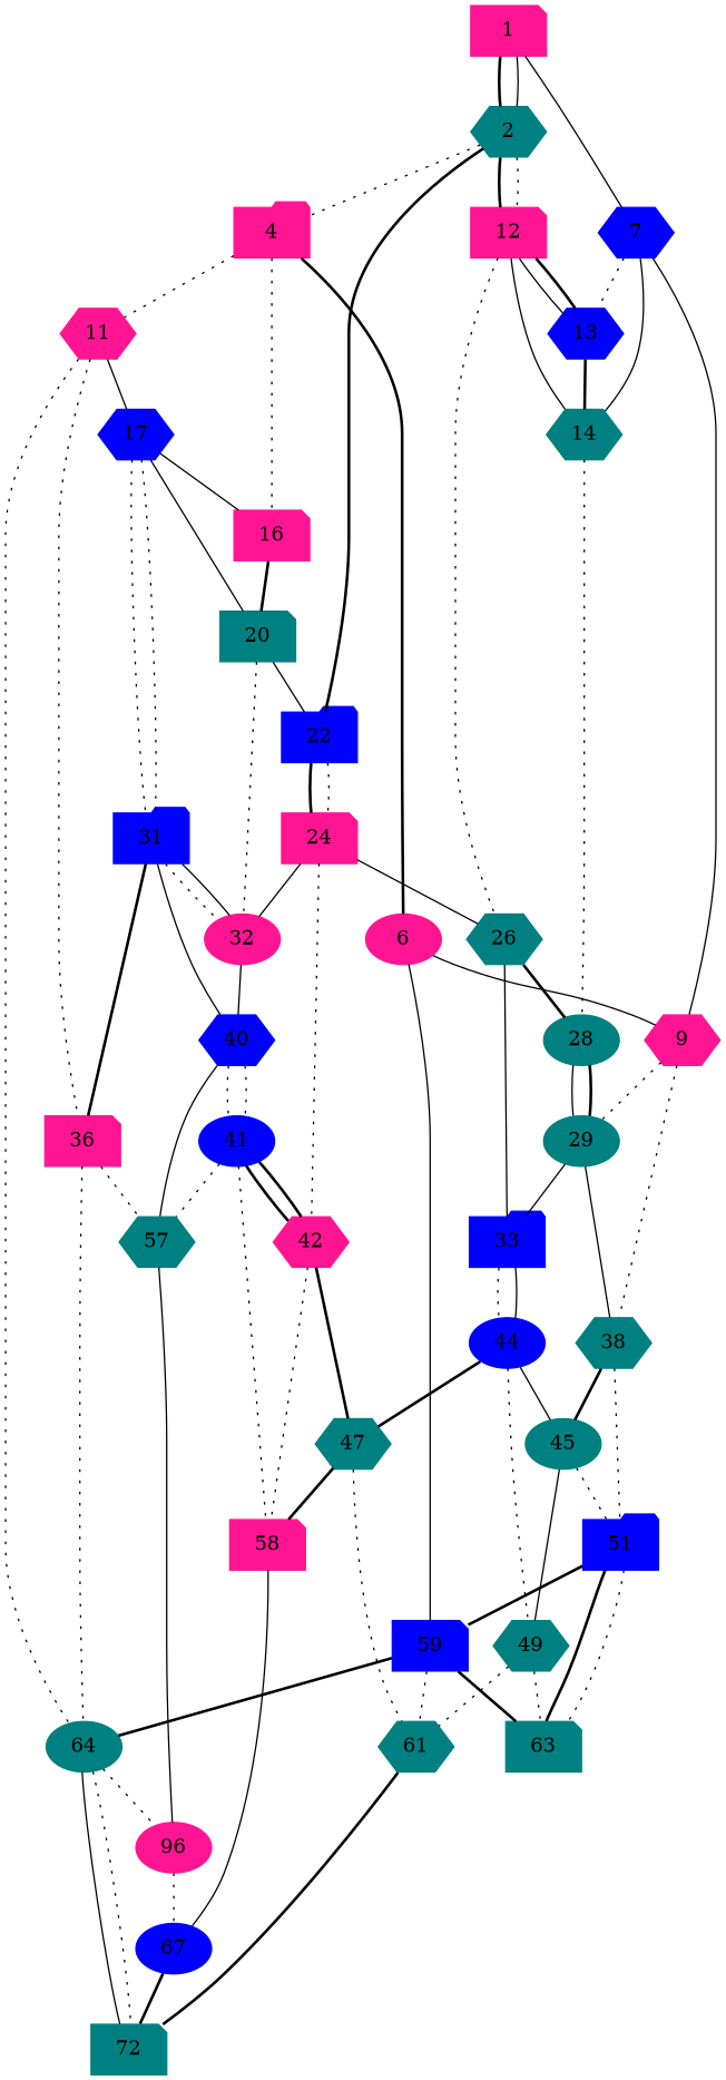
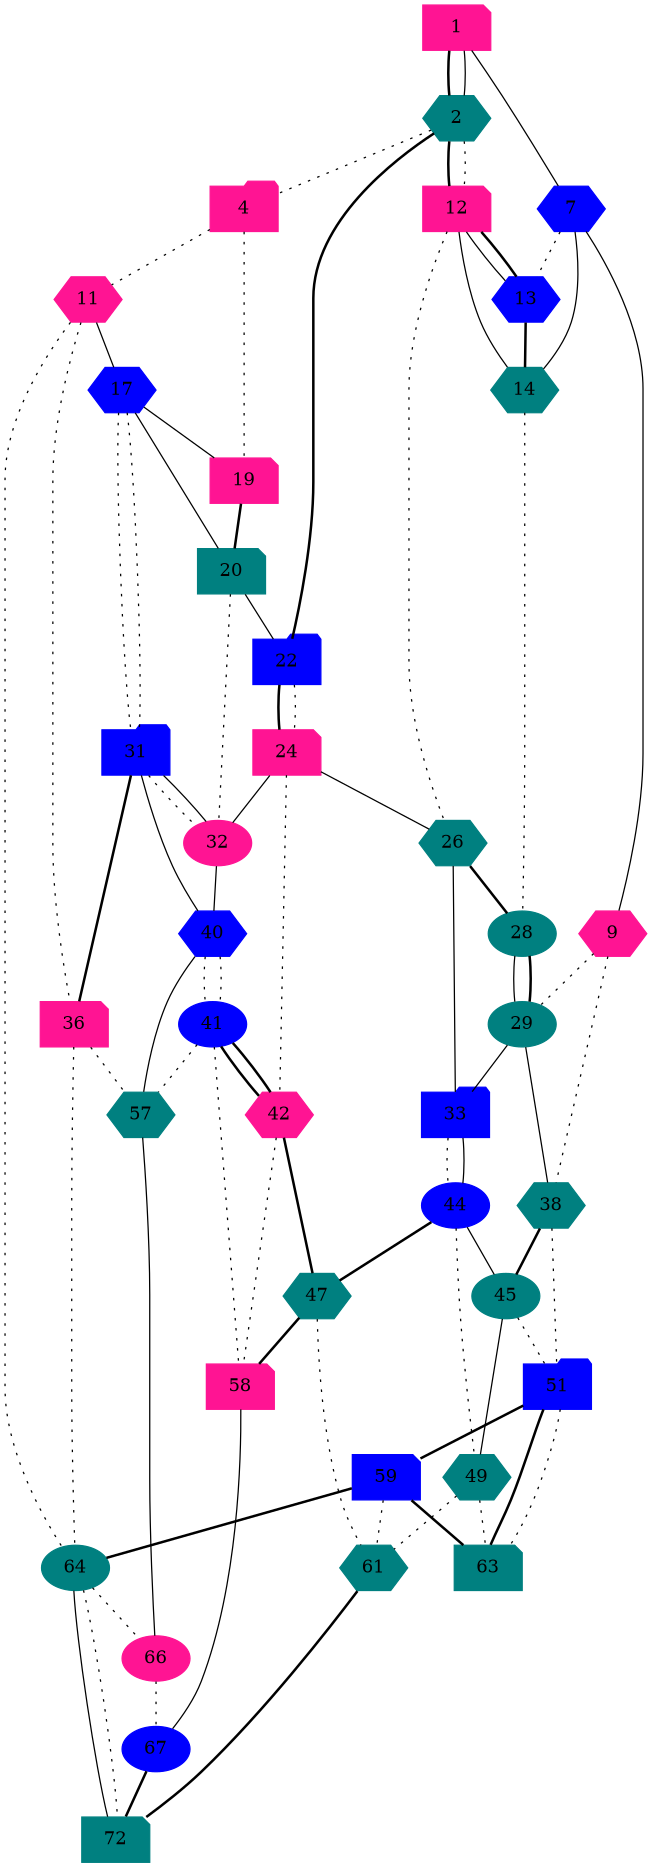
  graph {
    node [color=teal shape=hexagon style=filled]
    edge [style=dotted]
    1 [color=deeppink shape=note]
    2 [super="+3"]
    7 [color=blue super="+8"]
    4 [color=deeppink shape=folder super="+5"]
    12 [color=deeppink shape=note super="+23"]
    22 [color=blue shape=folder]
    9 [color=deeppink super="+30"]
    13 [color=blue]
    14 [super="+15"]
-   6 [color=deeppink shape=ellipse super="+10"]
    11 [color=deeppink super="+16"]
-   19 [color=deeppink shape=note label=16]
+   19 [color=deeppink shape=note]
    26 [super="+27"]
    24 [color=deeppink shape=note super="+25"]
    59 [color=blue shape=note super="+70"]
    17 [color=blue super="+18"]
    36 [color=deeppink shape=note super="+56"]
    64 [shape=ellipse super="+65"]
    20 [shape=note super="+21"]
    29 [shape=ellipse super="+34"]
    38 [super="+39"]
    61 [super="+71"]
    63 [shape=note]
    28 [shape=ellipse]
    33 [color=blue shape=folder]
    45 [shape=ellipse super="+50"]
    51 [color=blue shape=folder super="+52"]
    31 [color=blue shape=folder super="+37"]
    57 [super="+58"]
-   66 [color=deeppink shape=ellipse super="+69" label=96]
+   66 [color=deeppink shape=ellipse super="+69"]
    72 [shape=note]
    32 [color=deeppink shape=ellipse super="+35"]
    40 [color=blue super="+43"]
    42 [color=deeppink super="+46"]
    n35 [color=deeppink label=58 shape=note super="+55"]
    47 [super="+60"]
    44 [color=blue shape=ellipse super="+48"]
    41 [color=blue shape=ellipse super="+53"]
    49 [super="+62"]
    67 [color=blue shape=ellipse super="+68"]
    1 -- 2 [style=bold]
    1 -- 2 [style=solid]
    1 -- 7 [style=solid]
    2 -- 4
    2 -- 12 [style=bold]
    2 -- 12
    2 -- 22 [style=bold]
    7 -- 9 [style=solid]
    7 -- 13
    7 -- 14 [style=solid]
-   4 -- 6 [style=bold]
    4 -- 11
    4 -- 19
    12 -- 13 [style=solid]
    12 -- 13 [style=bold]
    12 -- 14 [style=solid]
    12 -- 26
    22 -- 24 [style=bold]
    22 -- 24
    9 -- 29
    9 -- 38
    13 -- 14 [style=bold]
    14 -- 28
-   6 -- 9 [style=solid]
-   6 -- 59 [style=solid]
    11 -- 17 [style=solid]
    11 -- 36
    11 -- 64
    19 -- 20 [style=bold]
    26 -- 28 [style=bold]
    26 -- 33 [style=solid]
    24 -- 26 [style=solid]
    24 -- 32 [style=solid]
    24 -- 42
    59 -- 64 [style=bold]
    59 -- 61
    59 -- 63 [style=bold]
    17 -- 19 [style=solid]
    17 -- 20 [style=solid]
    17 -- 31
    17 -- 31
    36 -- 64
    36 -- 57
    64 -- 66
    64 -- 72 [style=solid]
    64 -- 72
    20 -- 22 [style=solid]
    20 -- 32
    29 -- 38 [style=solid]
    29 -- 33 [style=solid]
    38 -- 45 [style=bold]
    38 -- 51
    61 -- 72 [style=bold]
    28 -- 29 [style=solid]
    28 -- 29 [style=bold]
    33 -- 44
    33 -- 44 [style=solid]
    45 -- 51
    45 -- 49 [style=solid]
    51 -- 59 [style=bold]
    51 -- 63 [style=bold]
    51 -- 63
    31 -- 36 [style=bold]
    31 -- 32
    31 -- 32 [style=solid]
    31 -- 40 [style=solid]
    57 -- 66 [style=solid]
    66 -- 67 [weight=2]
    32 -- 40 [style=solid]
    40 -- 57 [style=solid]
    40 -- 41
    40 -- 41
    42 -- n35
    42 -- 47 [style=bold]
    n35 -- 67 [style=solid]
    47 -- 61
    47 -- n35 [style=bold]
    44 -- 45 [style=solid]
    44 -- 47 [style=bold]
    44 -- 49
    41 -- 57
    41 -- 42 [style=bold]
    41 -- 42 [style=bold]
    41 -- n35
    49 -- 61
    49 -- 63
    67 -- 72 [style=bold]
  }
